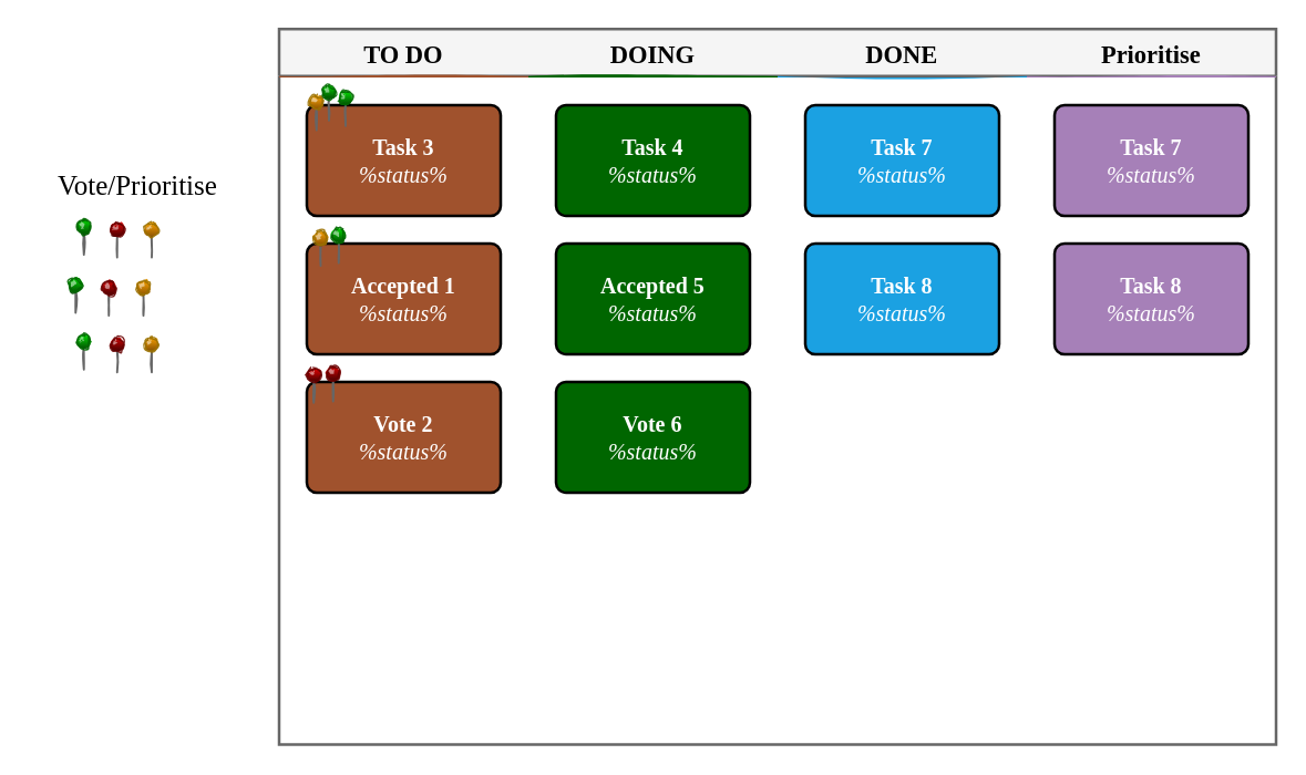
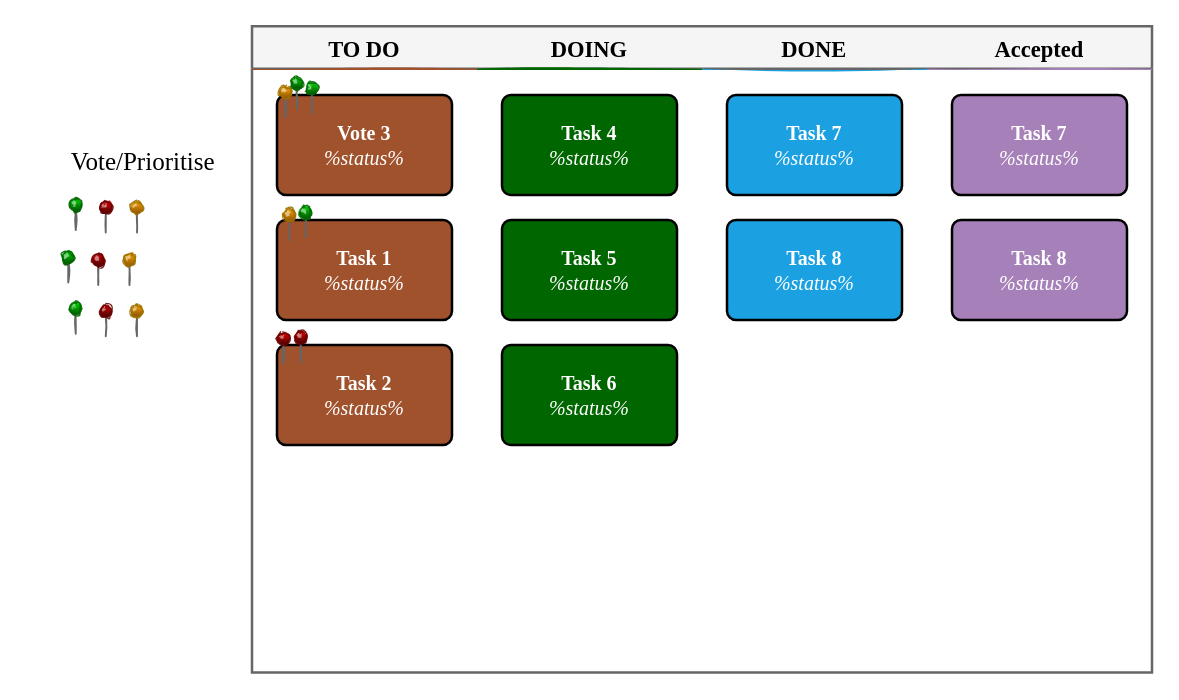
  <mxCell id="0" />
  <mxCell id="1" parent="0" />
  <mxCell id="2" value="" style="swimlane;fontStyle=2;childLayout=stackLayout;horizontal=1;startSize=34;horizontalStack=1;resizeParent=1;resizeParentMax=0;resizeLast=0;collapsible=0;marginBottom=0;swimlaneFillColor=none;fontFamily=Permanent Marker;fontSize=19;points=[];verticalAlign=top;stackBorder=0;resizable=1;strokeWidth=2;sketch=0;disableMultiStroke=1;fillColor=#f5f5f5;strokeColor=#666666;fontColor=#333333;" parent="1" vertex="1"><mxGeometry x="201" y="20.5" width="720" height="517" as="geometry" /></mxCell>
  <mxCell id="3" value="TO DO" style="swimlane;strokeWidth=2;fontFamily=Permanent Marker;html=0;startSize=1;verticalAlign=bottom;spacingBottom=5;points=[];childLayout=stackLayout;stackBorder=20;stackSpacing=20;resizeLast=0;resizeParent=1;horizontalStack=0;collapsible=0;sketch=1;strokeColor=none;fillStyle=solid;fillColor=#A0522D;fontSize=18;" parent="2" vertex="1"><mxGeometry y="34" width="180" height="483" as="geometry" /></mxCell>
- <mxCell id="4" value="Task 3&lt;br style=&quot;font-size: 16px;&quot;&gt;&lt;span style=&quot;font-weight: normal; font-size: 16px;&quot;&gt;&lt;i style=&quot;font-size: 16px;&quot;&gt;&lt;font style=&quot;font-size: 16px;&quot;&gt;%status%&lt;/font&gt;&lt;/i&gt;&lt;/span&gt;" style="whiteSpace=wrap;html=1;strokeWidth=2;fillColor=swimlane;fontStyle=1;spacingTop=0;rounded=1;arcSize=9;points=[];sketch=0;fontFamily=Verdana;hachureGap=8;fillWeight=1;fontSize=16;fontColor=#FFFFFF;" parent="3" vertex="1"><mxGeometry x="20" y="21" width="140" height="80" as="geometry" /></mxCell>
- <mxCell id="5" value="Accepted 1&lt;br style=&quot;font-size: 16px;&quot;&gt;&lt;span style=&quot;font-weight: normal; font-size: 16px;&quot;&gt;&lt;i style=&quot;font-size: 16px;&quot;&gt;&lt;font style=&quot;font-size: 16px;&quot;&gt;%status%&lt;/font&gt;&lt;/i&gt;&lt;/span&gt;" style="whiteSpace=wrap;html=1;strokeWidth=2;fillColor=swimlane;fontStyle=1;spacingTop=0;rounded=1;arcSize=9;points=[];sketch=0;fontFamily=Verdana;hachureGap=8;fillWeight=1;fontSize=16;fontColor=#FFFFFF;" parent="3" vertex="1"><mxGeometry x="20" y="121" width="140" height="80" as="geometry" /></mxCell>
- <mxCell id="6" value="Vote 2&lt;br style=&quot;font-size: 16px;&quot;&gt;&lt;span style=&quot;font-weight: normal; font-size: 16px;&quot;&gt;&lt;i style=&quot;font-size: 16px;&quot;&gt;&lt;font style=&quot;font-size: 16px;&quot;&gt;%status%&lt;/font&gt;&lt;/i&gt;&lt;/span&gt;" style="whiteSpace=wrap;html=1;strokeWidth=2;fillColor=swimlane;fontStyle=1;spacingTop=0;rounded=1;arcSize=9;points=[];sketch=0;fontFamily=Verdana;hachureGap=8;fillWeight=1;fontSize=16;fontColor=#FFFFFF;" parent="3" vertex="1"><mxGeometry x="20" y="221" width="140" height="80" as="geometry" /></mxCell>
+ <mxCell id="4" value="Vote 3&lt;br style=&quot;font-size: 16px;&quot;&gt;&lt;span style=&quot;font-weight: normal; font-size: 16px;&quot;&gt;&lt;i style=&quot;font-size: 16px;&quot;&gt;&lt;font style=&quot;font-size: 16px;&quot;&gt;%status%&lt;/font&gt;&lt;/i&gt;&lt;/span&gt;" style="whiteSpace=wrap;html=1;strokeWidth=2;fillColor=swimlane;fontStyle=1;spacingTop=0;rounded=1;arcSize=9;points=[];sketch=0;fontFamily=Verdana;hachureGap=8;fillWeight=1;fontSize=16;fontColor=#FFFFFF;" parent="3" vertex="1"><mxGeometry x="20" y="21" width="140" height="80" as="geometry" /></mxCell>
+ <mxCell id="5" value="Task 1&lt;br style=&quot;font-size: 16px;&quot;&gt;&lt;span style=&quot;font-weight: normal; font-size: 16px;&quot;&gt;&lt;i style=&quot;font-size: 16px;&quot;&gt;&lt;font style=&quot;font-size: 16px;&quot;&gt;%status%&lt;/font&gt;&lt;/i&gt;&lt;/span&gt;" style="whiteSpace=wrap;html=1;strokeWidth=2;fillColor=swimlane;fontStyle=1;spacingTop=0;rounded=1;arcSize=9;points=[];sketch=0;fontFamily=Verdana;hachureGap=8;fillWeight=1;fontSize=16;fontColor=#FFFFFF;" parent="3" vertex="1"><mxGeometry x="20" y="121" width="140" height="80" as="geometry" /></mxCell>
+ <mxCell id="6" value="Task 2&lt;br style=&quot;font-size: 16px;&quot;&gt;&lt;span style=&quot;font-weight: normal; font-size: 16px;&quot;&gt;&lt;i style=&quot;font-size: 16px;&quot;&gt;&lt;font style=&quot;font-size: 16px;&quot;&gt;%status%&lt;/font&gt;&lt;/i&gt;&lt;/span&gt;" style="whiteSpace=wrap;html=1;strokeWidth=2;fillColor=swimlane;fontStyle=1;spacingTop=0;rounded=1;arcSize=9;points=[];sketch=0;fontFamily=Verdana;hachureGap=8;fillWeight=1;fontSize=16;fontColor=#FFFFFF;" parent="3" vertex="1"><mxGeometry x="20" y="221" width="140" height="80" as="geometry" /></mxCell>
  <mxCell id="7" value="DOING" style="swimlane;strokeWidth=2;fontFamily=Permanent Marker;html=0;startSize=1;verticalAlign=bottom;spacingBottom=5;points=[];childLayout=stackLayout;stackBorder=20;stackSpacing=20;resizeLast=0;resizeParent=1;horizontalStack=0;collapsible=0;sketch=1;strokeColor=none;fillStyle=solid;fillColor=#006600;fontSize=18;" parent="2" vertex="1"><mxGeometry x="180" y="34" width="180" height="483" as="geometry" /></mxCell>
  <mxCell id="8" value="Task 4&lt;br style=&quot;font-size: 16px;&quot;&gt;&lt;span style=&quot;font-weight: normal; font-size: 16px;&quot;&gt;&lt;i style=&quot;font-size: 16px;&quot;&gt;&lt;font style=&quot;font-size: 16px;&quot;&gt;%status%&lt;/font&gt;&lt;/i&gt;&lt;/span&gt;" style="whiteSpace=wrap;html=1;strokeWidth=2;fillColor=swimlane;fontStyle=1;spacingTop=0;rounded=1;arcSize=9;points=[];sketch=0;fontFamily=Verdana;hachureGap=8;fillWeight=1;fontSize=16;fontColor=#FFFFFF;" parent="7" vertex="1"><mxGeometry x="20" y="21" width="140" height="80" as="geometry" /></mxCell>
- <mxCell id="9" value="Accepted 5&lt;br style=&quot;font-size: 16px;&quot;&gt;&lt;span style=&quot;font-weight: normal; font-size: 16px;&quot;&gt;&lt;i style=&quot;font-size: 16px;&quot;&gt;&lt;font style=&quot;font-size: 16px;&quot;&gt;%status%&lt;/font&gt;&lt;/i&gt;&lt;/span&gt;" style="whiteSpace=wrap;html=1;strokeWidth=2;fillColor=swimlane;fontStyle=1;spacingTop=0;rounded=1;arcSize=9;points=[];sketch=0;fontFamily=Verdana;hachureGap=8;fillWeight=1;fontSize=16;fontColor=#FFFFFF;" parent="7" vertex="1"><mxGeometry x="20" y="121" width="140" height="80" as="geometry" /></mxCell>
- <mxCell id="10" value="Vote 6&lt;br style=&quot;font-size: 16px;&quot;&gt;&lt;span style=&quot;font-weight: normal; font-size: 16px;&quot;&gt;&lt;i style=&quot;font-size: 16px;&quot;&gt;&lt;font style=&quot;font-size: 16px;&quot;&gt;%status%&lt;/font&gt;&lt;/i&gt;&lt;/span&gt;" style="whiteSpace=wrap;html=1;strokeWidth=2;fillColor=swimlane;fontStyle=1;spacingTop=0;rounded=1;arcSize=9;points=[];sketch=0;fontFamily=Verdana;hachureGap=8;fillWeight=1;fontSize=16;fontColor=#FFFFFF;" parent="7" vertex="1"><mxGeometry x="20" y="221" width="140" height="80" as="geometry" /></mxCell>
+ <mxCell id="9" value="Task 5&lt;br style=&quot;font-size: 16px;&quot;&gt;&lt;span style=&quot;font-weight: normal; font-size: 16px;&quot;&gt;&lt;i style=&quot;font-size: 16px;&quot;&gt;&lt;font style=&quot;font-size: 16px;&quot;&gt;%status%&lt;/font&gt;&lt;/i&gt;&lt;/span&gt;" style="whiteSpace=wrap;html=1;strokeWidth=2;fillColor=swimlane;fontStyle=1;spacingTop=0;rounded=1;arcSize=9;points=[];sketch=0;fontFamily=Verdana;hachureGap=8;fillWeight=1;fontSize=16;fontColor=#FFFFFF;" parent="7" vertex="1"><mxGeometry x="20" y="121" width="140" height="80" as="geometry" /></mxCell>
+ <mxCell id="10" value="Task 6&lt;br style=&quot;font-size: 16px;&quot;&gt;&lt;span style=&quot;font-weight: normal; font-size: 16px;&quot;&gt;&lt;i style=&quot;font-size: 16px;&quot;&gt;&lt;font style=&quot;font-size: 16px;&quot;&gt;%status%&lt;/font&gt;&lt;/i&gt;&lt;/span&gt;" style="whiteSpace=wrap;html=1;strokeWidth=2;fillColor=swimlane;fontStyle=1;spacingTop=0;rounded=1;arcSize=9;points=[];sketch=0;fontFamily=Verdana;hachureGap=8;fillWeight=1;fontSize=16;fontColor=#FFFFFF;" parent="7" vertex="1"><mxGeometry x="20" y="221" width="140" height="80" as="geometry" /></mxCell>
  <mxCell id="11" value="DONE" style="swimlane;strokeWidth=2;fontFamily=Permanent Marker;html=0;startSize=1;verticalAlign=bottom;spacingBottom=5;points=[];childLayout=stackLayout;stackBorder=20;stackSpacing=20;resizeLast=0;resizeParent=1;horizontalStack=0;collapsible=0;sketch=1;strokeColor=none;fillStyle=solid;fillColor=#1BA1E2;fontSize=18;" parent="2" vertex="1"><mxGeometry x="360" y="34" width="180" height="483" as="geometry" /></mxCell>
  <mxCell id="12" value="Task 7&lt;br style=&quot;font-size: 16px;&quot;&gt;&lt;span style=&quot;font-weight: normal; font-size: 16px;&quot;&gt;&lt;i style=&quot;font-size: 16px;&quot;&gt;&lt;font style=&quot;font-size: 16px;&quot;&gt;%status%&lt;/font&gt;&lt;/i&gt;&lt;/span&gt;" style="whiteSpace=wrap;html=1;strokeWidth=2;fillColor=swimlane;fontStyle=1;spacingTop=0;rounded=1;arcSize=9;points=[];sketch=0;fontFamily=Verdana;hachureGap=8;fillWeight=1;fontSize=16;fontColor=#FFFFFF;" parent="11" vertex="1"><mxGeometry x="20" y="21" width="140" height="80" as="geometry" /></mxCell>
  <mxCell id="13" value="Task 8&lt;br style=&quot;font-size: 16px;&quot;&gt;&lt;span style=&quot;font-weight: normal; font-size: 16px;&quot;&gt;&lt;i style=&quot;font-size: 16px;&quot;&gt;&lt;font style=&quot;font-size: 16px;&quot;&gt;%status%&lt;/font&gt;&lt;/i&gt;&lt;/span&gt;" style="whiteSpace=wrap;html=1;strokeWidth=2;fillColor=swimlane;fontStyle=1;spacingTop=0;rounded=1;arcSize=9;points=[];sketch=0;fontFamily=Verdana;hachureGap=8;fillWeight=1;fontSize=16;fontColor=#FFFFFF;" parent="11" vertex="1"><mxGeometry x="20" y="121" width="140" height="80" as="geometry" /></mxCell>
- <mxCell id="14" value="Prioritise" style="swimlane;strokeWidth=2;fontFamily=Permanent Marker;html=0;startSize=1;verticalAlign=bottom;spacingBottom=5;points=[];childLayout=stackLayout;stackBorder=20;stackSpacing=20;resizeLast=0;resizeParent=1;horizontalStack=0;collapsible=0;sketch=1;strokeColor=none;fillStyle=solid;fontSize=18;fillColor=#A680B8;" parent="2" vertex="1"><mxGeometry x="540" y="34" width="180" height="483" as="geometry" /></mxCell>
+ <mxCell id="14" value="Accepted" style="swimlane;strokeWidth=2;fontFamily=Permanent Marker;html=0;startSize=1;verticalAlign=bottom;spacingBottom=5;points=[];childLayout=stackLayout;stackBorder=20;stackSpacing=20;resizeLast=0;resizeParent=1;horizontalStack=0;collapsible=0;sketch=1;strokeColor=none;fillStyle=solid;fontSize=18;fillColor=#A680B8;" parent="2" vertex="1"><mxGeometry x="540" y="34" width="180" height="483" as="geometry" /></mxCell>
  <mxCell id="15" value="Task 7&lt;br style=&quot;font-size: 16px;&quot;&gt;&lt;span style=&quot;font-weight: normal; font-size: 16px;&quot;&gt;&lt;i style=&quot;font-size: 16px;&quot;&gt;&lt;font style=&quot;font-size: 16px;&quot;&gt;%status%&lt;/font&gt;&lt;/i&gt;&lt;/span&gt;" style="whiteSpace=wrap;html=1;strokeWidth=2;fillColor=swimlane;fontStyle=1;spacingTop=0;rounded=1;arcSize=9;points=[];sketch=0;fontFamily=Verdana;hachureGap=8;fillWeight=1;fontSize=16;fontColor=#FFFFFF;" parent="14" vertex="1"><mxGeometry x="20" y="21" width="140" height="80" as="geometry" /></mxCell>
  <mxCell id="16" value="Task 8&lt;br style=&quot;font-size: 16px;&quot;&gt;&lt;span style=&quot;font-weight: normal; font-size: 16px;&quot;&gt;&lt;i style=&quot;font-size: 16px;&quot;&gt;&lt;font style=&quot;font-size: 16px;&quot;&gt;%status%&lt;/font&gt;&lt;/i&gt;&lt;/span&gt;" style="whiteSpace=wrap;html=1;strokeWidth=2;fillColor=swimlane;fontStyle=1;spacingTop=0;rounded=1;arcSize=9;points=[];sketch=0;fontFamily=Verdana;hachureGap=8;fillWeight=1;fontSize=16;fontColor=#FFFFFF;" parent="14" vertex="1"><mxGeometry x="20" y="121" width="140" height="80" as="geometry" /></mxCell>
  <mxCell id="17" value="" style="verticalLabelPosition=top;html=1;shadow=0;dashed=0;verticalAlign=bottom;strokeWidth=1;shape=mxgraph.ios.iPin;fillColor2=#00dd00;fillColor3=#004400;strokeColor=#006600;sketch=1;hachureGap=4;pointerEvents=0;fontFamily=Architects Daughter;fontSource=https%3A%2F%2Ffonts.googleapis.com%2Fcss%3Ffamily%3DArchitects%2BDaughter;fontSize=20;" parent="1" vertex="1"><mxGeometry x="55" y="158.5" width="10" height="25" as="geometry" /></mxCell>
  <mxCell id="18" value="" style="verticalLabelPosition=top;html=1;shadow=0;dashed=0;verticalAlign=bottom;strokeWidth=1;shape=mxgraph.ios.iPin;fillColor2=#dd0000;fillColor3=#440000;strokeColor=#660000;sketch=1;hachureGap=4;pointerEvents=0;fontFamily=Architects Daughter;fontSource=https%3A%2F%2Ffonts.googleapis.com%2Fcss%3Ffamily%3DArchitects%2BDaughter;fontSize=20;" parent="1" vertex="1"><mxGeometry x="79" y="160.5" width="10" height="25" as="geometry" /></mxCell>
  <mxCell id="19" value="" style="verticalLabelPosition=top;html=1;shadow=0;dashed=0;verticalAlign=bottom;strokeWidth=1;shape=mxgraph.ios.iPin;fillColor2=#ffa500;fillColor3=#885000;strokeColor=#997000;sketch=1;hachureGap=4;pointerEvents=0;fontFamily=Architects Daughter;fontSource=https%3A%2F%2Ffonts.googleapis.com%2Fcss%3Ffamily%3DArchitects%2BDaughter;fontSize=20;" parent="1" vertex="1"><mxGeometry x="104" y="160.5" width="10" height="25" as="geometry" /></mxCell>
  <mxCell id="20" value="" style="verticalLabelPosition=top;html=1;shadow=0;dashed=0;verticalAlign=bottom;strokeWidth=1;shape=mxgraph.ios.iPin;fillColor2=#00dd00;fillColor3=#004400;strokeColor=#006600;sketch=1;hachureGap=4;pointerEvents=0;fontFamily=Architects Daughter;fontSource=https%3A%2F%2Ffonts.googleapis.com%2Fcss%3Ffamily%3DArchitects%2BDaughter;fontSize=20;" parent="1" vertex="1"><mxGeometry x="49" y="200.5" width="10" height="25" as="geometry" /></mxCell>
  <mxCell id="21" value="" style="verticalLabelPosition=top;html=1;shadow=0;dashed=0;verticalAlign=bottom;strokeWidth=1;shape=mxgraph.ios.iPin;fillColor2=#dd0000;fillColor3=#440000;strokeColor=#660000;sketch=1;hachureGap=4;pointerEvents=0;fontFamily=Architects Daughter;fontSource=https%3A%2F%2Ffonts.googleapis.com%2Fcss%3Ffamily%3DArchitects%2BDaughter;fontSize=20;" parent="1" vertex="1"><mxGeometry x="73" y="202.5" width="10" height="25" as="geometry" /></mxCell>
  <mxCell id="22" value="" style="verticalLabelPosition=top;html=1;shadow=0;dashed=0;verticalAlign=bottom;strokeWidth=1;shape=mxgraph.ios.iPin;fillColor2=#ffa500;fillColor3=#885000;strokeColor=#997000;sketch=1;hachureGap=4;pointerEvents=0;fontFamily=Architects Daughter;fontSource=https%3A%2F%2Ffonts.googleapis.com%2Fcss%3Ffamily%3DArchitects%2BDaughter;fontSize=20;" parent="1" vertex="1"><mxGeometry x="98" y="202.5" width="10" height="25" as="geometry" /></mxCell>
  <mxCell id="23" value="" style="verticalLabelPosition=top;html=1;shadow=0;dashed=0;verticalAlign=bottom;strokeWidth=1;shape=mxgraph.ios.iPin;fillColor2=#00dd00;fillColor3=#004400;strokeColor=#006600;sketch=1;hachureGap=4;pointerEvents=0;fontFamily=Architects Daughter;fontSource=https%3A%2F%2Ffonts.googleapis.com%2Fcss%3Ffamily%3DArchitects%2BDaughter;fontSize=20;" parent="1" vertex="1"><mxGeometry x="55" y="241.5" width="10" height="25" as="geometry" /></mxCell>
  <mxCell id="24" value="" style="verticalLabelPosition=top;html=1;shadow=0;dashed=0;verticalAlign=bottom;strokeWidth=1;shape=mxgraph.ios.iPin;fillColor2=#dd0000;fillColor3=#440000;strokeColor=#660000;sketch=1;hachureGap=4;pointerEvents=0;fontFamily=Architects Daughter;fontSource=https%3A%2F%2Ffonts.googleapis.com%2Fcss%3Ffamily%3DArchitects%2BDaughter;fontSize=20;" parent="1" vertex="1"><mxGeometry x="79" y="243.5" width="10" height="25" as="geometry" /></mxCell>
  <mxCell id="25" value="" style="verticalLabelPosition=top;html=1;shadow=0;dashed=0;verticalAlign=bottom;strokeWidth=1;shape=mxgraph.ios.iPin;fillColor2=#ffa500;fillColor3=#885000;strokeColor=#997000;sketch=1;hachureGap=4;pointerEvents=0;fontFamily=Architects Daughter;fontSource=https%3A%2F%2Ffonts.googleapis.com%2Fcss%3Ffamily%3DArchitects%2BDaughter;fontSize=20;" parent="1" vertex="1"><mxGeometry x="104" y="243.5" width="10" height="25" as="geometry" /></mxCell>
  <mxCell id="26" value="" style="verticalLabelPosition=top;html=1;shadow=0;dashed=0;verticalAlign=bottom;strokeWidth=1;shape=mxgraph.ios.iPin;fillColor2=#00dd00;fillColor3=#004400;strokeColor=#006600;sketch=1;hachureGap=4;pointerEvents=0;fontFamily=Architects Daughter;fontSource=https%3A%2F%2Ffonts.googleapis.com%2Fcss%3Ffamily%3DArchitects%2BDaughter;fontSize=20;" parent="1" vertex="1"><mxGeometry x="244" y="65.5" width="10" height="25" as="geometry" /></mxCell>
  <mxCell id="27" value="" style="verticalLabelPosition=top;html=1;shadow=0;dashed=0;verticalAlign=bottom;strokeWidth=1;shape=mxgraph.ios.iPin;fillColor2=#dd0000;fillColor3=#440000;strokeColor=#660000;sketch=1;hachureGap=4;pointerEvents=0;fontFamily=Architects Daughter;fontSource=https%3A%2F%2Ffonts.googleapis.com%2Fcss%3Ffamily%3DArchitects%2BDaughter;fontSize=20;" parent="1" vertex="1"><mxGeometry x="221" y="265.5" width="10" height="25" as="geometry" /></mxCell>
  <mxCell id="28" value="" style="verticalLabelPosition=top;html=1;shadow=0;dashed=0;verticalAlign=bottom;strokeWidth=1;shape=mxgraph.ios.iPin;fillColor2=#ffa500;fillColor3=#885000;strokeColor=#997000;sketch=1;hachureGap=4;pointerEvents=0;fontFamily=Architects Daughter;fontSource=https%3A%2F%2Ffonts.googleapis.com%2Fcss%3Ffamily%3DArchitects%2BDaughter;fontSize=20;" parent="1" vertex="1"><mxGeometry x="226" y="166.5" width="10" height="25" as="geometry" /></mxCell>
- <mxCell id="29" value="Vote/Prioritise" style="text;html=1;strokeColor=none;fillColor=none;align=center;verticalAlign=middle;whiteSpace=wrap;rounded=0;sketch=1;hachureGap=4;pointerEvents=0;fontFamily=Architects Daughter;fontSource=https%3A%2F%2Ffonts.googleapis.com%2Fcss%3Ffamily%3DArchitects%2BDaughter;fontSize=20;" parent="1" vertex="1"><mxGeometry x="20" y="122.5" width="158" height="20" as="geometry" /></mxCell>
+ <mxCell id="29" value="Vote/Prioritise" style="text;html=1;strokeColor=none;fillColor=none;align=center;verticalAlign=middle;whiteSpace=wrap;rounded=0;sketch=1;hachureGap=4;pointerEvents=0;fontFamily=Architects Daughter;fontSource=https%3A%2F%2Ffonts.googleapis.com%2Fcss%3Ffamily%3DArchitects%2BDaughter;fontSize=20;" parent="1" vertex="1"><mxGeometry x="35" y="117.5" width="158" height="20" as="geometry" /></mxCell>
  <mxCell id="30" value="" style="verticalLabelPosition=top;html=1;shadow=0;dashed=0;verticalAlign=bottom;strokeWidth=1;shape=mxgraph.ios.iPin;fillColor2=#00dd00;fillColor3=#004400;strokeColor=#006600;sketch=1;hachureGap=4;pointerEvents=0;fontFamily=Architects Daughter;fontSource=https%3A%2F%2Ffonts.googleapis.com%2Fcss%3Ffamily%3DArchitects%2BDaughter;fontSize=20;" parent="1" vertex="1"><mxGeometry x="232" y="61.5" width="10" height="25" as="geometry" /></mxCell>
  <mxCell id="31" value="" style="verticalLabelPosition=top;html=1;shadow=0;dashed=0;verticalAlign=bottom;strokeWidth=1;shape=mxgraph.ios.iPin;fillColor2=#00dd00;fillColor3=#004400;strokeColor=#006600;sketch=1;hachureGap=4;pointerEvents=0;fontFamily=Architects Daughter;fontSource=https%3A%2F%2Ffonts.googleapis.com%2Fcss%3Ffamily%3DArchitects%2BDaughter;fontSize=20;" parent="1" vertex="1"><mxGeometry x="239" y="164.5" width="10" height="25" as="geometry" /></mxCell>
  <mxCell id="32" value="" style="verticalLabelPosition=top;html=1;shadow=0;dashed=0;verticalAlign=bottom;strokeWidth=1;shape=mxgraph.ios.iPin;fillColor2=#dd0000;fillColor3=#440000;strokeColor=#660000;sketch=1;hachureGap=4;pointerEvents=0;fontFamily=Architects Daughter;fontSource=https%3A%2F%2Ffonts.googleapis.com%2Fcss%3Ffamily%3DArchitects%2BDaughter;fontSize=20;" parent="1" vertex="1"><mxGeometry x="235" y="264.5" width="10" height="25" as="geometry" /></mxCell>
  <mxCell id="33" value="" style="verticalLabelPosition=top;html=1;shadow=0;dashed=0;verticalAlign=bottom;strokeWidth=1;shape=mxgraph.ios.iPin;fillColor2=#ffa500;fillColor3=#885000;strokeColor=#997000;sketch=1;hachureGap=4;pointerEvents=0;fontFamily=Architects Daughter;fontSource=https%3A%2F%2Ffonts.googleapis.com%2Fcss%3Ffamily%3DArchitects%2BDaughter;fontSize=20;" parent="1" vertex="1"><mxGeometry x="223" y="68.5" width="10" height="25" as="geometry" /></mxCell>
